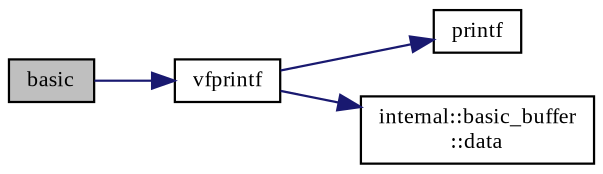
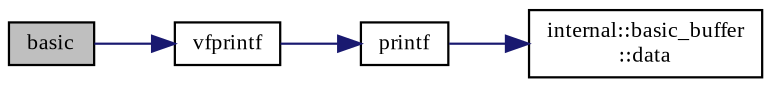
  digraph {
    fontname="Liberation Serif"
    rankdir=LR
    node [color=black fillcolor=white fontname="Liberation Serif" fontsize=10 shape=record style=filled]
    edge [color=midnightblue fontname="Liberation Serif" fontsize=10 labelfontname=Helvetica labelfontsize=10 style=solid]
    n1 [fillcolor=grey75 fontcolor=black height=0.2 label=basic width=0.4]
    n2 [height=0.2 label=vfprintf width=0.4]
    n3 [height=0.2 label=printf width=0.4]
    n4 [height=0.2 label="internal::basic_buffer\l::data" width=0.4]
    n1 -> n2
    n2 -> n3
-   n2 -> n4
+   n3 -> n4
  }
